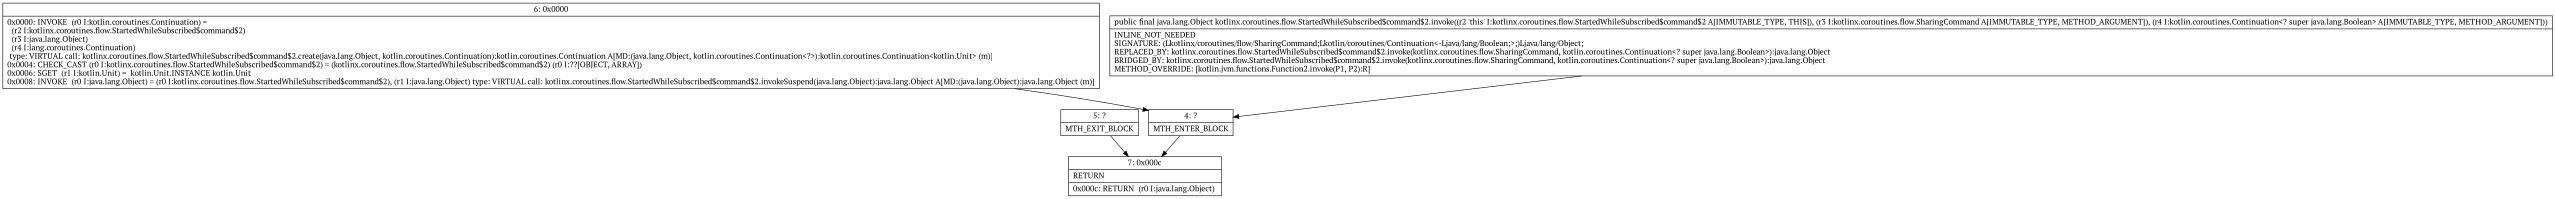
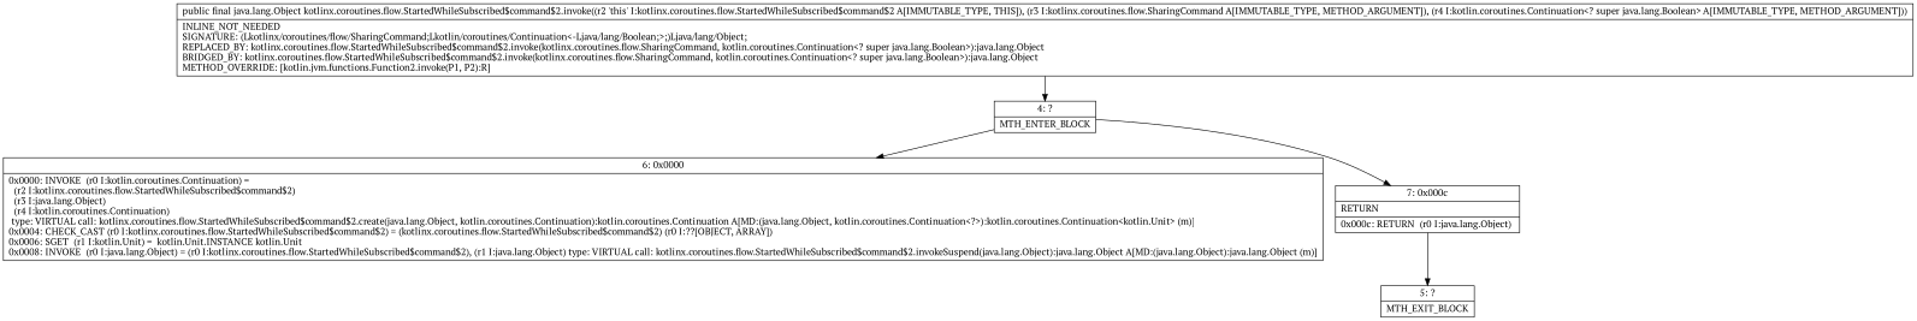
  digraph {
    fontname="PT Serif"
    node [fontname="PT Serif" shape=record]
    edge [fontname="PT Serif"]
    n1 [label="{4\:\ ?|MTH_ENTER_BLOCK\l}"]
-   n2 [label="{6\:\ 0x0000|0x0000: INVOKE  (r0 I:kotlin.coroutines.Continuation) = \l  (r2 I:kotlinx.coroutines.flow.StartedWhileSubscribed$command$2)\l  (r3 I:java.lang.Object)\l  (r4 I:lang.coroutines.Continuation)\l type: VIRTUAL call: kotlinx.coroutines.flow.StartedWhileSubscribed$command$2.create(java.lang.Object, kotlin.coroutines.Continuation):kotlin.coroutines.Continuation A[MD:(java.lang.Object, kotlin.coroutines.Continuation\<?\>):kotlin.coroutines.Continuation\<kotlin.Unit\> (m)]\l0x0004: CHECK_CAST (r0 I:kotlinx.coroutines.flow.StartedWhileSubscribed$command$2) = (kotlinx.coroutines.flow.StartedWhileSubscribed$command$2) (r0 I:??[OBJECT, ARRAY]) \l0x0006: SGET  (r1 I:kotlin.Unit) =  kotlin.Unit.INSTANCE kotlin.Unit \l0x0008: INVOKE  (r0 I:java.lang.Object) = (r0 I:kotlinx.coroutines.flow.StartedWhileSubscribed$command$2), (r1 I:java.lang.Object) type: VIRTUAL call: kotlinx.coroutines.flow.StartedWhileSubscribed$command$2.invokeSuspend(java.lang.Object):java.lang.Object A[MD:(java.lang.Object):java.lang.Object (m)]\l}"]
+   n2 [label="{6\:\ 0x0000|0x0000: INVOKE  (r0 I:kotlin.coroutines.Continuation) = \l  (r2 I:kotlinx.coroutines.flow.StartedWhileSubscribed$command$2)\l  (r3 I:java.lang.Object)\l  (r4 I:kotlin.coroutines.Continuation)\l type: VIRTUAL call: kotlinx.coroutines.flow.StartedWhileSubscribed$command$2.create(java.lang.Object, kotlin.coroutines.Continuation):kotlin.coroutines.Continuation A[MD:(java.lang.Object, kotlin.coroutines.Continuation\<?\>):kotlin.coroutines.Continuation\<kotlin.Unit\> (m)]\l0x0004: CHECK_CAST (r0 I:kotlinx.coroutines.flow.StartedWhileSubscribed$command$2) = (kotlinx.coroutines.flow.StartedWhileSubscribed$command$2) (r0 I:??[OBJECT, ARRAY]) \l0x0006: SGET  (r1 I:kotlin.Unit) =  kotlin.Unit.INSTANCE kotlin.Unit \l0x0008: INVOKE  (r0 I:java.lang.Object) = (r0 I:kotlinx.coroutines.flow.StartedWhileSubscribed$command$2), (r1 I:java.lang.Object) type: VIRTUAL call: kotlinx.coroutines.flow.StartedWhileSubscribed$command$2.invokeSuspend(java.lang.Object):java.lang.Object A[MD:(java.lang.Object):java.lang.Object (m)]\l}"]
    n3 [label="{7\:\ 0x000c|RETURN\l|0x000c: RETURN  (r0 I:java.lang.Object) \l}"]
    n4 [label="{5\:\ ?|MTH_EXIT_BLOCK\l}"]
    n5 [label="{public final java.lang.Object kotlinx.coroutines.flow.StartedWhileSubscribed$command$2.invoke((r2 'this' I:kotlinx.coroutines.flow.StartedWhileSubscribed$command$2 A[IMMUTABLE_TYPE, THIS]), (r3 I:kotlinx.coroutines.flow.SharingCommand A[IMMUTABLE_TYPE, METHOD_ARGUMENT]), (r4 I:kotlin.coroutines.Continuation\<? super java.lang.Boolean\> A[IMMUTABLE_TYPE, METHOD_ARGUMENT]))  | INLINE_NOT_NEEDED\lSIGNATURE: (Lkotlinx\/coroutines\/flow\/SharingCommand;Lkotlin\/coroutines\/Continuation\<\-Ljava\/lang\/Boolean;\>;)Ljava\/lang\/Object;\lREPLACED_BY: kotlinx.coroutines.flow.StartedWhileSubscribed$command$2.invoke(kotlinx.coroutines.flow.SharingCommand, kotlin.coroutines.Continuation\<? super java.lang.Boolean\>):java.lang.Object\lBRIDGED_BY: kotlinx.coroutines.flow.StartedWhileSubscribed$command$2.invoke(kotlinx.coroutines.flow.SharingCommand, kotlin.coroutines.Continuation\<? super java.lang.Boolean\>):java.lang.Object\lMETHOD_OVERRIDE: [kotlin.jvm.functions.Function2.invoke(P1, P2):R]\l}"]
-   n2 -> n1
+   n1 -> n2
    n1 -> n3
-   n4 -> n3
+   n3 -> n4
    n5 -> n1
  }
